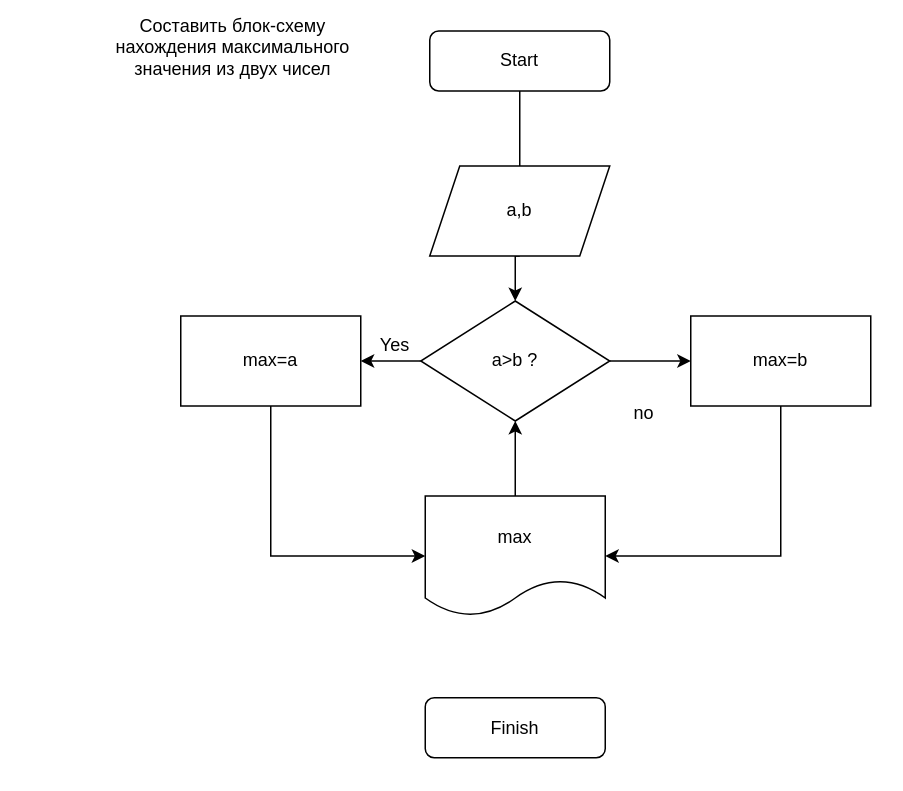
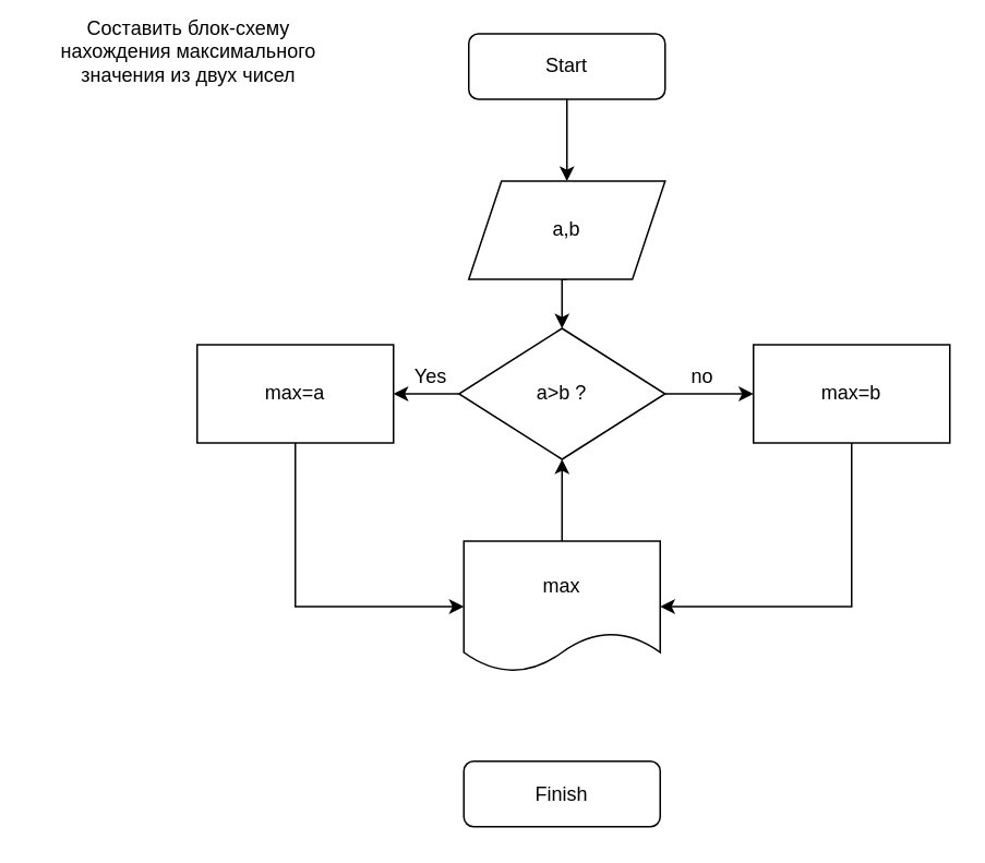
  <mxCell id="0" />
  <mxCell id="1" parent="0" />
- <mxCell id="2" value="" style="edgeStyle=orthogonalEdgeStyle;rounded=0;orthogonalLoop=1;jettySize=auto;html=1;endArrow=none;" edge="1" parent="1" source="3" target="7"><mxGeometry relative="1" as="geometry" /></mxCell>
+ <mxCell id="2" value="" style="edgeStyle=orthogonalEdgeStyle;rounded=0;orthogonalLoop=1;jettySize=auto;html=1;" edge="1" parent="1" source="3" target="7"><mxGeometry relative="1" as="geometry" /></mxCell>
  <mxCell id="3" value="Start" style="rounded=1;whiteSpace=wrap;html=1;fontSize=12;glass=0;strokeWidth=1;shadow=0;" parent="1" vertex="1"><mxGeometry x="286" y="20" width="120" height="40" as="geometry" /></mxCell>
  <mxCell id="4" value="Finish" style="rounded=1;whiteSpace=wrap;html=1;fontSize=12;glass=0;strokeWidth=1;shadow=0;" parent="1" vertex="1"><mxGeometry x="283" y="464.5" width="120" height="40" as="geometry" /></mxCell>
- <mxCell id="5" value="&lt;div align=&quot;center&quot;&gt;Составить блок-схему нахождения максимального значения из двух чисел&lt;br&gt;&lt;/div&gt;" style="text;html=1;strokeColor=none;fillColor=none;spacing=5;spacingTop=-20;whiteSpace=wrap;overflow=hidden;rounded=0;align=center;" vertex="1" parent="1"><mxGeometry x="60" y="20" width="190" height="40" as="geometry" /></mxCell>
+ <mxCell id="5" value="&lt;div align=&quot;center&quot;&gt;Составить блок-схему нахождения максимального значения из двух чисел&lt;br&gt;&lt;/div&gt;" style="text;html=1;strokeColor=none;fillColor=none;spacing=5;spacingTop=-20;whiteSpace=wrap;overflow=hidden;rounded=0;align=center;" vertex="1" parent="1"><mxGeometry x="20" y="20" width="190" height="40" as="geometry" /></mxCell>
  <mxCell id="6" style="edgeStyle=orthogonalEdgeStyle;rounded=0;orthogonalLoop=1;jettySize=auto;html=1;exitX=0.5;exitY=1;exitDx=0;exitDy=0;entryX=0.5;entryY=0;entryDx=0;entryDy=0;" edge="1" parent="1" source="7" target="10"><mxGeometry relative="1" as="geometry" /></mxCell>
  <mxCell id="7" value="a,b" style="shape=parallelogram;perimeter=parallelogramPerimeter;whiteSpace=wrap;html=1;fixedSize=1;" vertex="1" parent="1"><mxGeometry x="286" y="110" width="120" height="60" as="geometry" /></mxCell>
  <mxCell id="8" style="edgeStyle=orthogonalEdgeStyle;rounded=0;orthogonalLoop=1;jettySize=auto;html=1;exitX=1;exitY=0.5;exitDx=0;exitDy=0;" edge="1" parent="1" source="10" target="14"><mxGeometry relative="1" as="geometry" /></mxCell>
  <mxCell id="9" style="edgeStyle=orthogonalEdgeStyle;rounded=0;orthogonalLoop=1;jettySize=auto;html=1;exitX=0;exitY=0.5;exitDx=0;exitDy=0;entryX=1;entryY=0.5;entryDx=0;entryDy=0;" edge="1" parent="1" source="10" target="12"><mxGeometry relative="1" as="geometry" /></mxCell>
  <mxCell id="10" value="&lt;div&gt;a&amp;gt;b ?&lt;/div&gt;" style="rhombus;whiteSpace=wrap;html=1;" vertex="1" parent="1"><mxGeometry x="280" y="200" width="126" height="80" as="geometry" /></mxCell>
  <mxCell id="11" style="edgeStyle=orthogonalEdgeStyle;rounded=0;orthogonalLoop=1;jettySize=auto;html=1;exitX=0.5;exitY=1;exitDx=0;exitDy=0;entryX=0;entryY=0.5;entryDx=0;entryDy=0;" edge="1" parent="1" source="12" target="16"><mxGeometry relative="1" as="geometry" /></mxCell>
  <mxCell id="12" value="max=a" style="rounded=0;whiteSpace=wrap;html=1;" vertex="1" parent="1"><mxGeometry x="120" y="210" width="120" height="60" as="geometry" /></mxCell>
  <mxCell id="13" style="edgeStyle=orthogonalEdgeStyle;rounded=0;orthogonalLoop=1;jettySize=auto;html=1;exitX=0.5;exitY=1;exitDx=0;exitDy=0;entryX=1;entryY=0.5;entryDx=0;entryDy=0;" edge="1" parent="1" source="14" target="16"><mxGeometry relative="1" as="geometry" /></mxCell>
  <mxCell id="14" value="max=b" style="rounded=0;whiteSpace=wrap;html=1;" vertex="1" parent="1"><mxGeometry x="460" y="210" width="120" height="60" as="geometry" /></mxCell>
  <mxCell id="15" value="" style="edgeStyle=orthogonalEdgeStyle;rounded=0;orthogonalLoop=1;jettySize=auto;html=1;" edge="1" parent="1" source="16" target="10"><mxGeometry relative="1" as="geometry" /></mxCell>
  <mxCell id="16" value="max" style="shape=document;whiteSpace=wrap;html=1;boundedLbl=1;" vertex="1" parent="1"><mxGeometry x="283" y="330" width="120" height="80" as="geometry" /></mxCell>
  <mxCell id="17" value="&lt;div&gt;Yes&lt;/div&gt;" style="text;html=1;strokeColor=none;fillColor=none;align=center;verticalAlign=middle;whiteSpace=wrap;rounded=0;" vertex="1" parent="1"><mxGeometry x="243" y="220" width="40" height="20" as="geometry" /></mxCell>
- <mxCell id="18" value="no" style="text;html=1;strokeColor=none;fillColor=none;align=center;verticalAlign=middle;whiteSpace=wrap;rounded=0;" vertex="1" parent="1"><mxGeometry x="414" y="265" width="30" height="20" as="geometry" /></mxCell>
+ <mxCell id="18" value="no" style="text;html=1;strokeColor=none;fillColor=none;align=center;verticalAlign=middle;whiteSpace=wrap;rounded=0;" vertex="1" parent="1"><mxGeometry x="414" y="220" width="30" height="20" as="geometry" /></mxCell>
